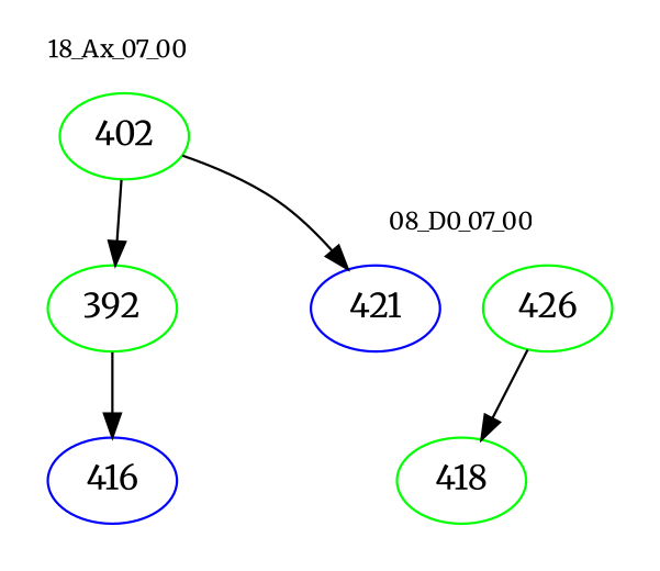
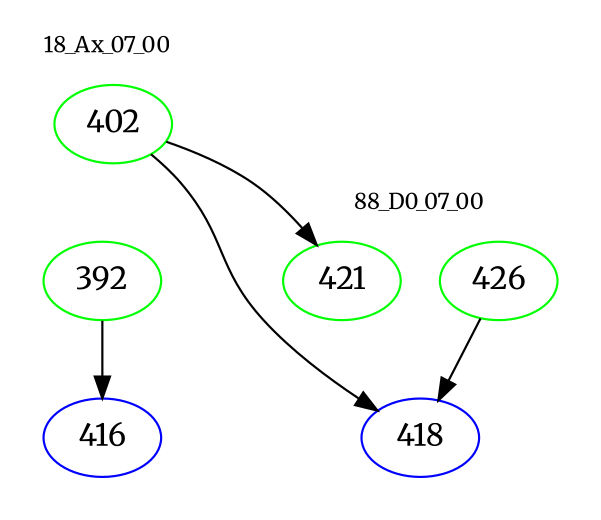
  digraph {
    fontname=Merriweather
    node [color=green fontname=Merriweather]
    edge [color=black fontname=Merriweather]
    n1 [label=402]
    n2 [label=392]
    n3 [color=blue label=416]
    n4 [label=426]
-   n5 [label=418]
-   n6 [color=blue label=421]
+   n5 [color=blue label=418]
+   n6 [label=421]
    subgraph cluster_1 {
      color=white
      fontsize=10
      label="18_Ax_07_00"
      n1
      n2
      n3
    }
    subgraph cluster_2 {
      color=white
      fontsize=10
-     label="08_D0_07_00"
+     label="88_D0_07_00"
      n4
      n5
      n6
    }
-   n1 -> n2
+   n1 -> n5
    n1 -> n6
    n2 -> n3
    n4 -> n5
  }
